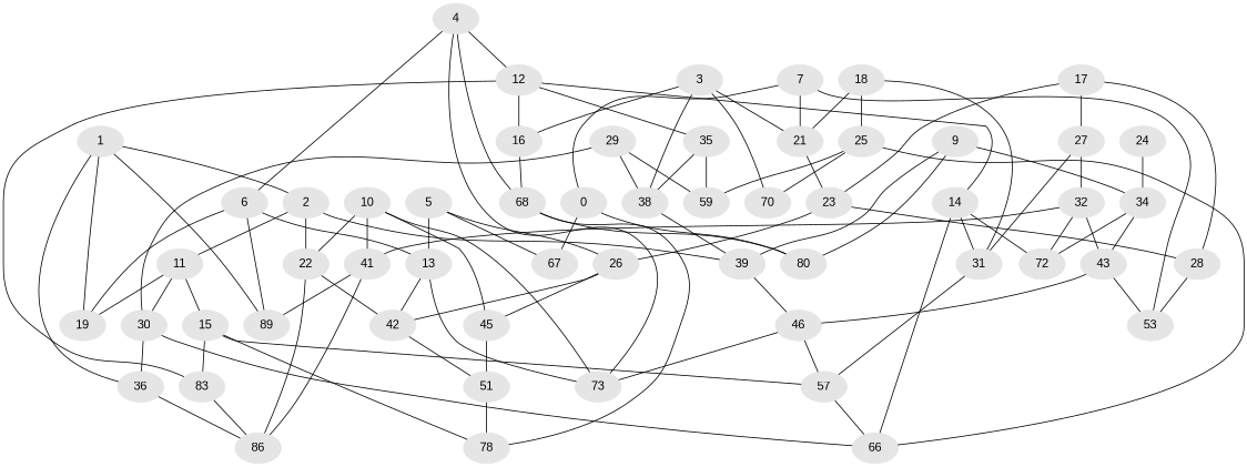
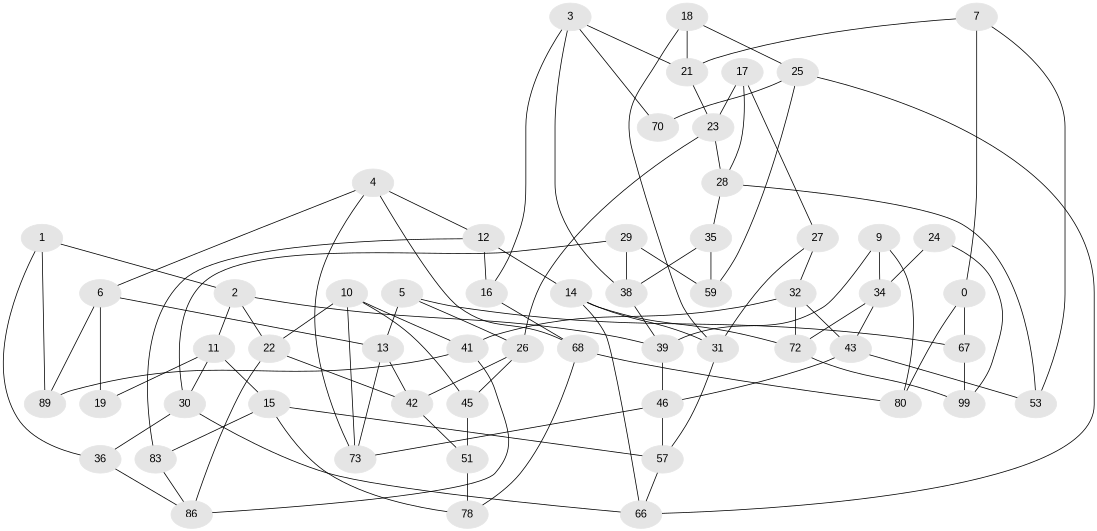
  graph {
    fontname="Liberation Sans"
    node [color=gray90 fontname="Liberation Sans" style=filled]
    edge [fontname="Liberation Sans"]
    1 [super="+37"]
    2 [super="+60"]
    19
    36
    89
    11 [super="+82"]
    22 [super="+52"]
    39 [super="+56"]
    86 [super="+97"]
    15 [super="+49"]
    30 [super="+95"]
    42 [super="+62"]
    46 [super="+92"]
    3 [super="+55"]
    16
    38 [super="+91"]
    70
    21
    7 [super="+58"]
    n20 [label=0 super="+63"]
    53
    68 [super="+85"]
    4 [super="+75"]
    6 [super="+64"]
    12 [super="+69"]
    73 [super="+98"]
    13 [super="+50"]
    14 [super="+84"]
    83
    80 [super="+87"]
    78
    5 [super="+65"]
    26 [super="+54"]
    67 [super="+71"]
    45 [super="+90"]
+   99
    23 [super="+77"]
    9 [super="+20"]
    34 [super="+61"]
    24 [super="+44"]
    72 [super="+93"]
    43 [super="+88"]
    10 [super="+79"]
    41 [super="+47"]
    51 [super="+100"]
    57 [super="+94"]
    66 [super="+81"]
    31 [super="+33"]
    28 [super="+76"]
    17
    27
    32 [super="+74"]
    35
    18 [super="+40"]
    25 [super="+96"]
    59
    29
    1 -- 2
-   1 -- 19
    1 -- 36
    1 -- 89
    2 -- 11
    2 -- 22
    2 -- 39
    36 -- 86
    11 -- 19
    11 -- 15
    11 -- 30
    22 -- 86
    22 -- 42
    39 -- 46
    15 -- 83
    15 -- 78
    15 -- 57
    30 -- 36
    30 -- 66
    42 -- 51
    46 -- 73
    46 -- 57
    3 -- 16
    3 -- 38
    3 -- 70
    3 -- 21
    16 -- 68
    38 -- 39
    21 -- 23
    7 -- 21
    7 -- n20
    7 -- 53
    n20 -- 80 [weight=2]
    n20 -- 67
    68 -- 80
    68 -- 78
    4 -- 68
    4 -- 6
    4 -- 12
    4 -- 73
    6 -- 19
    6 -- 89
    6 -- 13
    12 -- 16
    12 -- 14
    12 -- 83
    13 -- 42
    13 -- 73
    14 -- 72
    14 -- 66
    14 -- 31
    83 -- 86
    5 -- 13
    5 -- 26
    5 -- 67 [weight=2]
    26 -- 42
    26 -- 45
+   67 -- 99
    45 -- 51 [weight=2]
    23 -- 26
    23 -- 28
    9 -- 39
    9 -- 80
    9 -- 34
    34 -- 72
    34 -- 43
+   24 -- 99
    24 -- 34
+   72 -- 99
    43 -- 46
    43 -- 53
    10 -- 22
    10 -- 73
    10 -- 45
    10 -- 41
    41 -- 89
    41 -- 86
    51 -- 78
    57 -- 66
    31 -- 57
    28 -- 53
-   12 -- 35
+   28 -- 35
    17 -- 23
    17 -- 28
    17 -- 27
    27 -- 31
    27 -- 32
    32 -- 72
    32 -- 43
    32 -- 41
    35 -- 38
    35 -- 59
    18 -- 21
    18 -- 31
    18 -- 25
    25 -- 70
    25 -- 66
    25 -- 59
    29 -- 30
    29 -- 38
    29 -- 59
  }
